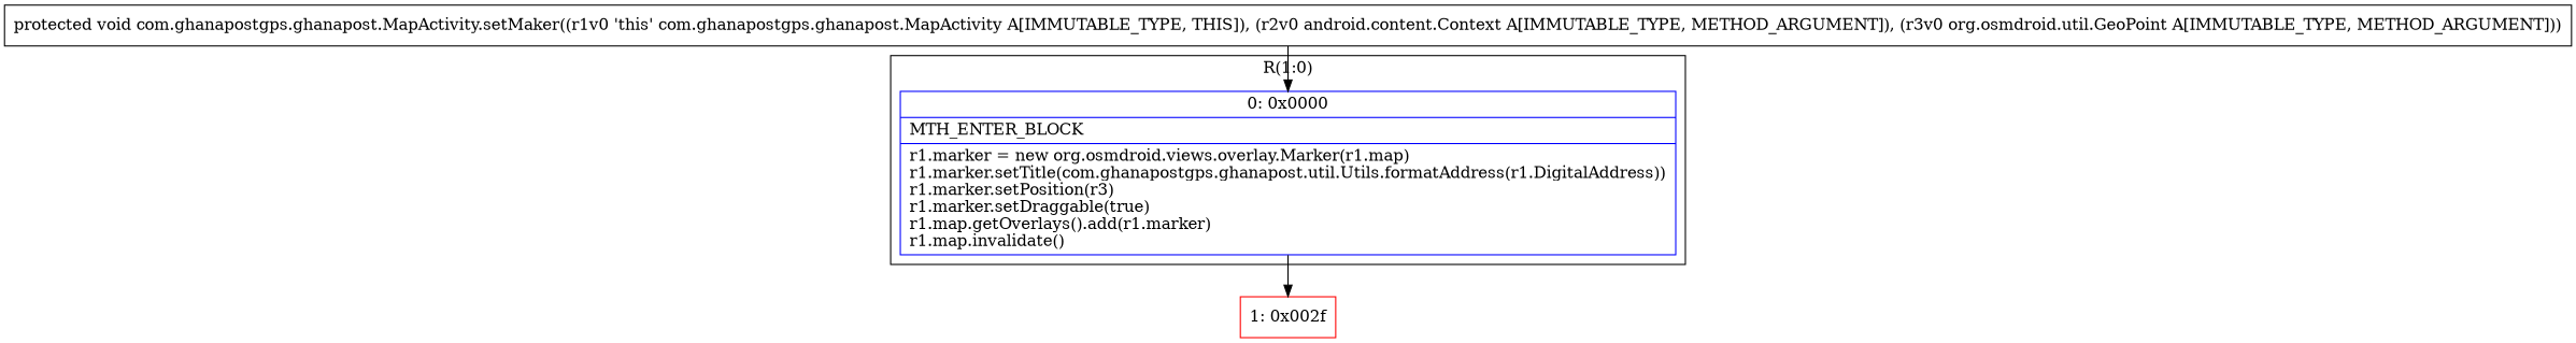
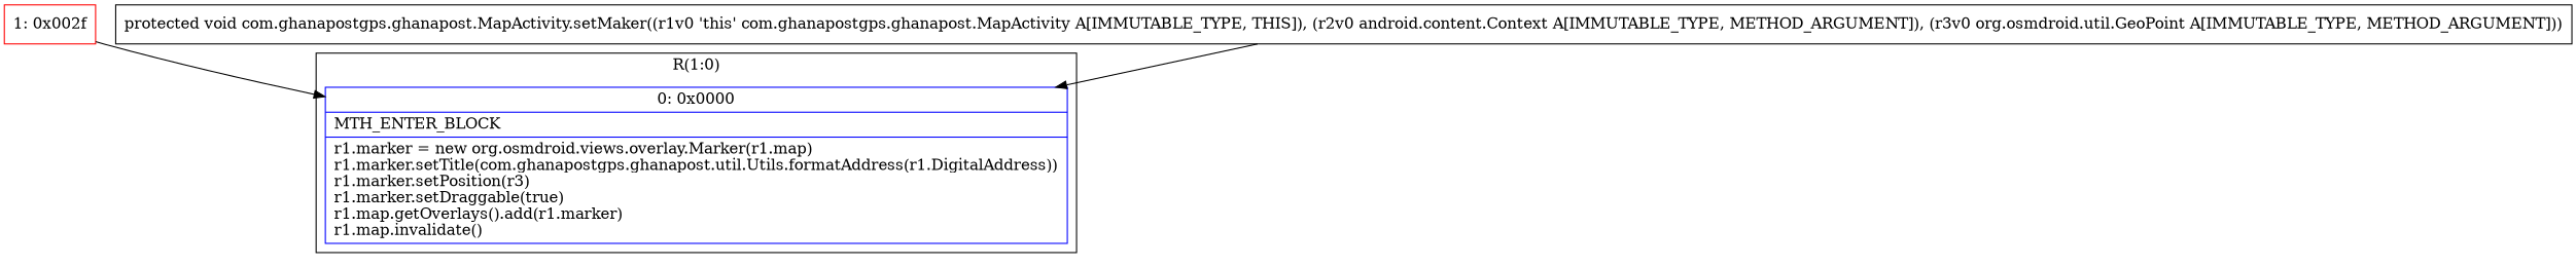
  digraph {
    node [shape=record]
    n1 [color=blue label="{0\:\ 0x0000|MTH_ENTER_BLOCK\l|r1.marker = new org.osmdroid.views.overlay.Marker(r1.map)\lr1.marker.setTitle(com.ghanapostgps.ghanapost.util.Utils.formatAddress(r1.DigitalAddress))\lr1.marker.setPosition(r3)\lr1.marker.setDraggable(true)\lr1.map.getOverlays().add(r1.marker)\lr1.map.invalidate()\l}"]
    n2 [color=red label="{1\:\ 0x002f}"]
    n3 [label="{protected void com.ghanapostgps.ghanapost.MapActivity.setMaker((r1v0 'this' com.ghanapostgps.ghanapost.MapActivity A[IMMUTABLE_TYPE, THIS]), (r2v0 android.content.Context A[IMMUTABLE_TYPE, METHOD_ARGUMENT]), (r3v0 org.osmdroid.util.GeoPoint A[IMMUTABLE_TYPE, METHOD_ARGUMENT])) }"]
    subgraph cluster_1 {
      label="R(1:0)"
      n1
    }
-   n1 -> n2
+   n2 -> n1
    n3 -> n1
  }
